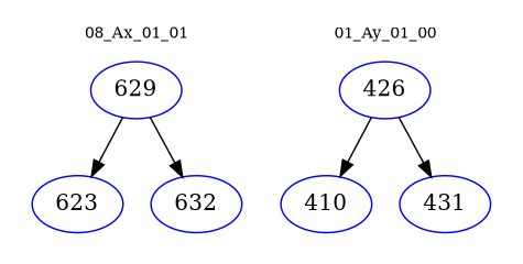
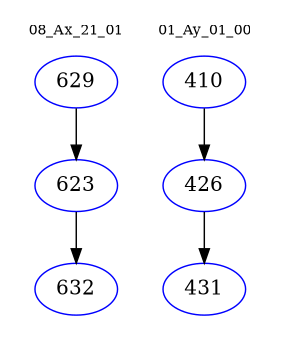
  digraph {
    node [color=blue]
    edge [color=black]
    n1 [label=629]
    n2 [label=623]
    n3 [label=632]
    n4 [label=426]
    n5 [label=410]
    n6 [label=431]
    subgraph cluster_1 {
      color=white
      fontsize=10
-     label="08_Ax_01_01"
+     label="08_Ax_21_01"
      n1
      n2
      n3
    }
    subgraph cluster_2 {
      color=white
      fontsize=10
      label="01_Ay_01_00"
      n4
      n5
      n6
    }
    n1 -> n2
-   n1 -> n3
-   n4 -> n5
+   n2 -> n3
+   n5 -> n4
    n4 -> n6
  }
